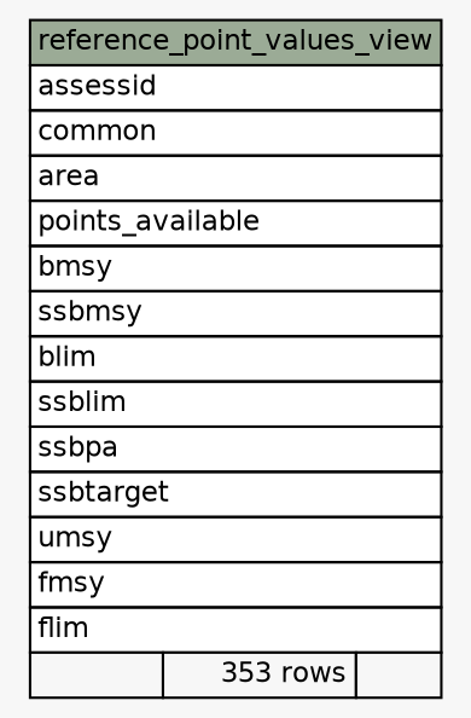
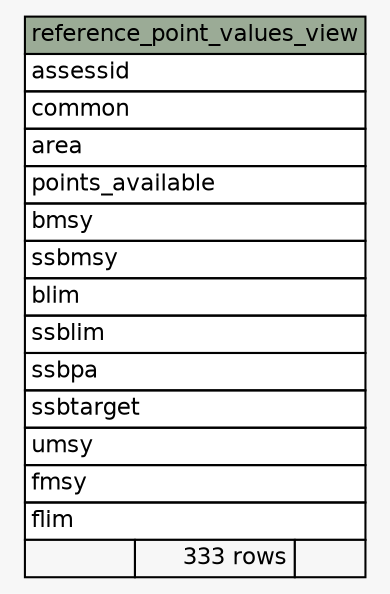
  digraph {
    bgcolor="#f7f7f7"
    fontname=Helvetica
    fontsize=11
    nodesep=0.18
    rankdir=TB
    ranksep=0.46
-   n1 [fontname=Helvetica fontsize=11 label=<     <TABLE BORDER="0" CELLBORDER="1" CELLSPACING="0" BGCOLOR="#ffffff">       <TR><TD COLSPAN="3" BGCOLOR="#9bab96" ALIGN="CENTER">reference_point_values_view</TD></TR>       <TR><TD PORT="assessid" COLSPAN="3" ALIGN="LEFT">assessid</TD></TR>       <TR><TD PORT="common" COLSPAN="3" ALIGN="LEFT">common</TD></TR>       <TR><TD PORT="area" COLSPAN="3" ALIGN="LEFT">area</TD></TR>       <TR><TD PORT="points_available" COLSPAN="3" ALIGN="LEFT">points_available</TD></TR>       <TR><TD PORT="bmsy" COLSPAN="3" ALIGN="LEFT">bmsy</TD></TR>       <TR><TD PORT="ssbmsy" COLSPAN="3" ALIGN="LEFT">ssbmsy</TD></TR>       <TR><TD PORT="blim" COLSPAN="3" ALIGN="LEFT">blim</TD></TR>       <TR><TD PORT="ssblim" COLSPAN="3" ALIGN="LEFT">ssblim</TD></TR>       <TR><TD PORT="ssbpa" COLSPAN="3" ALIGN="LEFT">ssbpa</TD></TR>       <TR><TD PORT="ssbtarget" COLSPAN="3" ALIGN="LEFT">ssbtarget</TD></TR>       <TR><TD PORT="umsy" COLSPAN="3" ALIGN="LEFT">umsy</TD></TR>       <TR><TD PORT="fmsy" COLSPAN="3" ALIGN="LEFT">fmsy</TD></TR>       <TR><TD PORT="flim" COLSPAN="3" ALIGN="LEFT">flim</TD></TR>       <TR><TD ALIGN="LEFT" BGCOLOR="#f7f7f7">  </TD><TD ALIGN="RIGHT" BGCOLOR="#f7f7f7">353 rows</TD><TD ALIGN="RIGHT" BGCOLOR="#f7f7f7">  </TD></TR>     </TABLE>> shape=plaintext]
+   n1 [fontname=Helvetica fontsize=11 label=<     <TABLE BORDER="0" CELLBORDER="1" CELLSPACING="0" BGCOLOR="#ffffff">       <TR><TD COLSPAN="3" BGCOLOR="#9bab96" ALIGN="CENTER">reference_point_values_view</TD></TR>       <TR><TD PORT="assessid" COLSPAN="3" ALIGN="LEFT">assessid</TD></TR>       <TR><TD PORT="common" COLSPAN="3" ALIGN="LEFT">common</TD></TR>       <TR><TD PORT="area" COLSPAN="3" ALIGN="LEFT">area</TD></TR>       <TR><TD PORT="points_available" COLSPAN="3" ALIGN="LEFT">points_available</TD></TR>       <TR><TD PORT="bmsy" COLSPAN="3" ALIGN="LEFT">bmsy</TD></TR>       <TR><TD PORT="ssbmsy" COLSPAN="3" ALIGN="LEFT">ssbmsy</TD></TR>       <TR><TD PORT="blim" COLSPAN="3" ALIGN="LEFT">blim</TD></TR>       <TR><TD PORT="ssblim" COLSPAN="3" ALIGN="LEFT">ssblim</TD></TR>       <TR><TD PORT="ssbpa" COLSPAN="3" ALIGN="LEFT">ssbpa</TD></TR>       <TR><TD PORT="ssbtarget" COLSPAN="3" ALIGN="LEFT">ssbtarget</TD></TR>       <TR><TD PORT="umsy" COLSPAN="3" ALIGN="LEFT">umsy</TD></TR>       <TR><TD PORT="fmsy" COLSPAN="3" ALIGN="LEFT">fmsy</TD></TR>       <TR><TD PORT="flim" COLSPAN="3" ALIGN="LEFT">flim</TD></TR>       <TR><TD ALIGN="LEFT" BGCOLOR="#f7f7f7">  </TD><TD ALIGN="RIGHT" BGCOLOR="#f7f7f7">333 rows</TD><TD ALIGN="RIGHT" BGCOLOR="#f7f7f7">  </TD></TR>     </TABLE>> shape=plaintext]
  }
